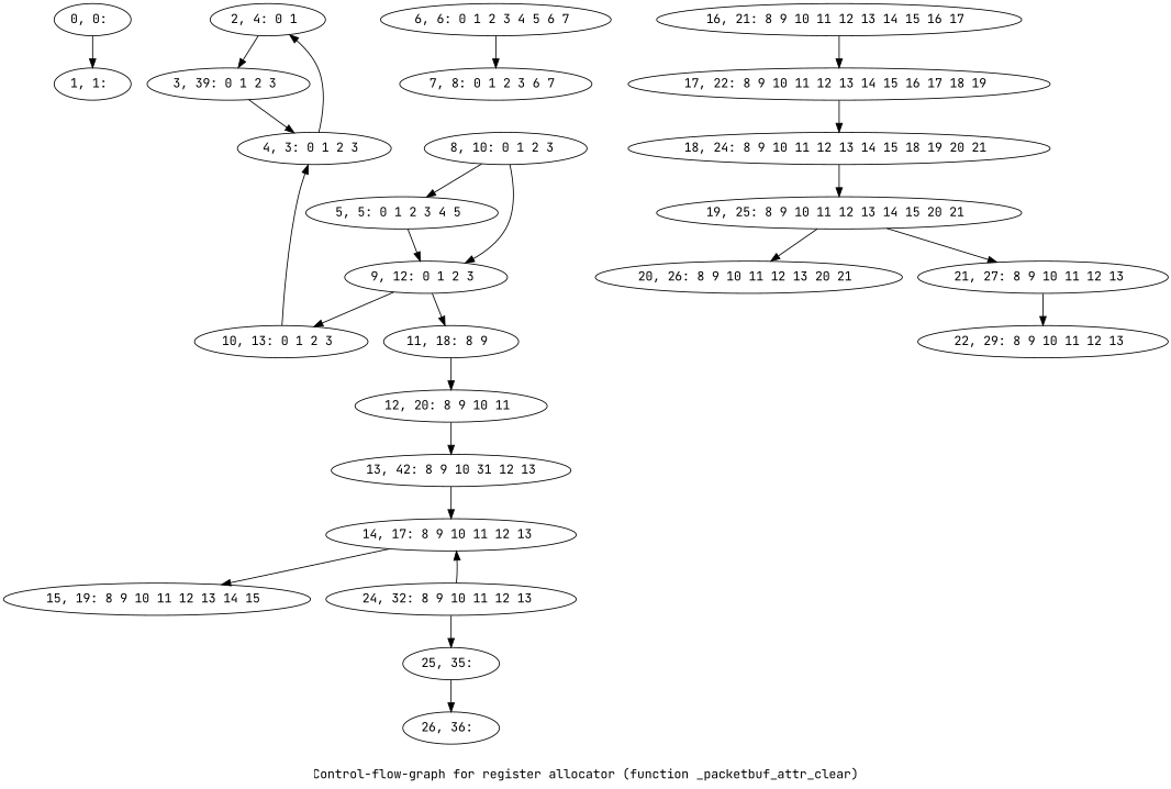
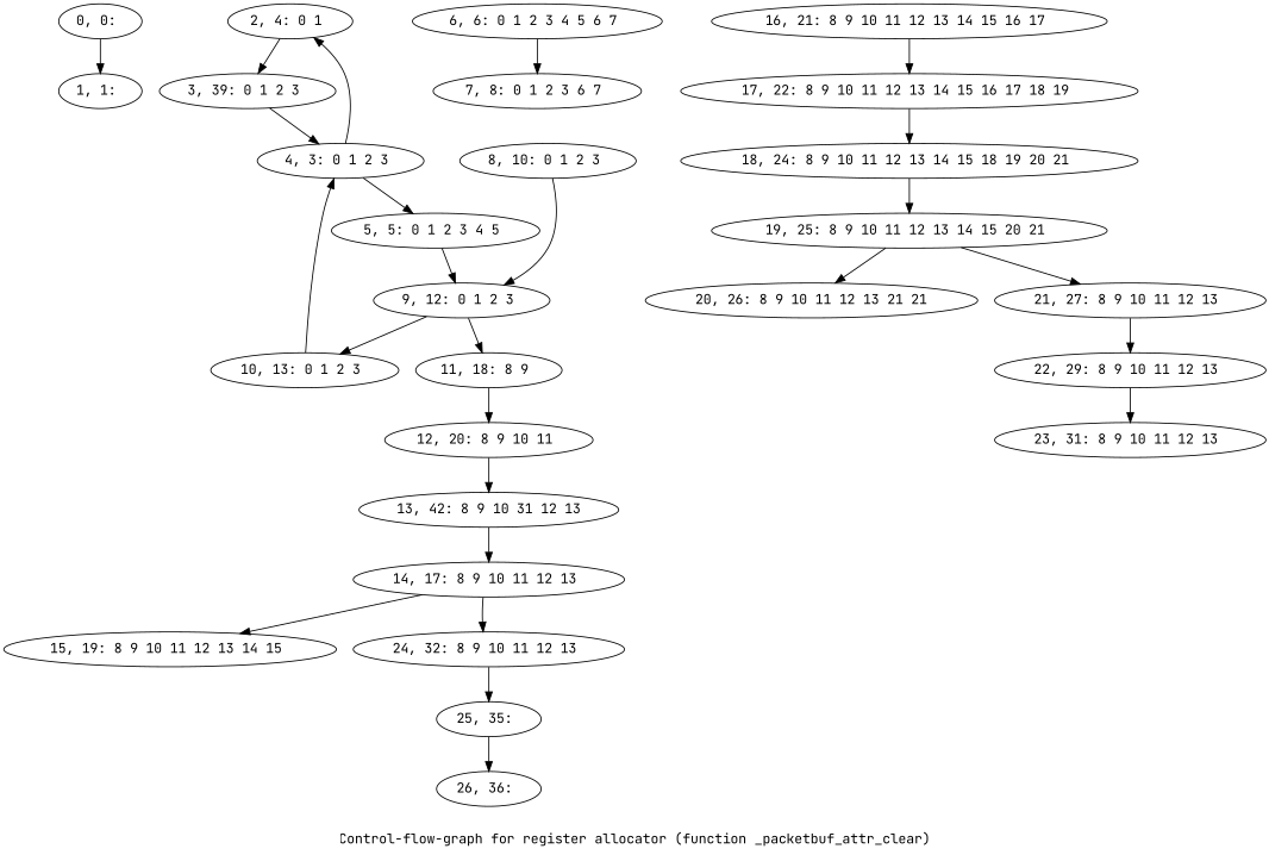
  digraph {
    fontname="JetBrains Mono"
    label="Control-flow-graph for register allocator (function _packetbuf_attr_clear)"
    node [fontname="JetBrains Mono"]
    edge [fontname="JetBrains Mono"]
    n1 [label="0, 0: "]
    n2 [label="1, 1: "]
    n3 [label="2, 4: 0 1 "]
    n4 [label="3, 39: 0 1 2 3 "]
    n5 [label="4, 3: 0 1 2 3 "]
    n6 [label="5, 5: 0 1 2 3 4 5 "]
    n7 [label="9, 12: 0 1 2 3 "]
    n8 [label="6, 6: 0 1 2 3 4 5 6 7 "]
    n9 [label="7, 8: 0 1 2 3 6 7 "]
    n10 [label="8, 10: 0 1 2 3 "]
    n11 [label="10, 13: 0 1 2 3 "]
    n12 [label="11, 18: 8 9 "]
    n13 [label="12, 20: 8 9 10 11 "]
    n14 [label="13, 42: 8 9 10 31 12 13"]
    n15 [label="14, 17: 8 9 10 11 12 13 "]
    n16 [label="15, 19: 8 9 10 11 12 13 14 15 "]
    n17 [label="16, 21: 8 9 10 11 12 13 14 15 16 17 "]
    n18 [label="17, 22: 8 9 10 11 12 13 14 15 16 17 18 19 "]
    n19 [label="18, 24: 8 9 10 11 12 13 14 15 18 19 20 21 "]
    n20 [label="19, 25: 8 9 10 11 12 13 14 15 20 21 "]
-   n21 [label="20, 26: 8 9 10 11 12 13 20 21 "]
+   n21 [label="20, 26: 8 9 10 11 12 13 21 21"]
    n22 [label="21, 27: 8 9 10 11 12 13 "]
    n23 [label="22, 29: 8 9 10 11 12 13 "]
+   n24 [label="23, 31: 8 9 10 11 12 13 "]
    n25 [label="24, 32: 8 9 10 11 12 13 "]
    n26 [label="25, 35: "]
    n27 [label="26, 36: "]
    n1 -> n2
    n3 -> n4
    n4 -> n5
    n5 -> n3
-   n10 -> n6
+   n5 -> n6
    n6 -> n7
    n7 -> n11
    n7 -> n12
    n8 -> n9
    n10 -> n7
    n11 -> n5
    n12 -> n13
    n13 -> n14
    n14 -> n15
    n15 -> n16
    n17 -> n18
    n18 -> n19
    n19 -> n20
    n20 -> n21
    n20 -> n22
    n22 -> n23
-   n25 -> n15
+   n23 -> n24
+   n15 -> n25
    n25 -> n26
    n26 -> n27
  }
